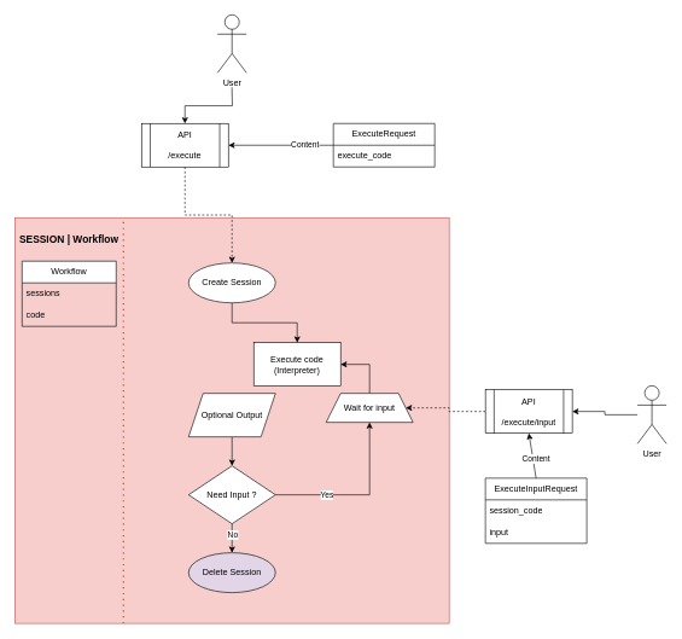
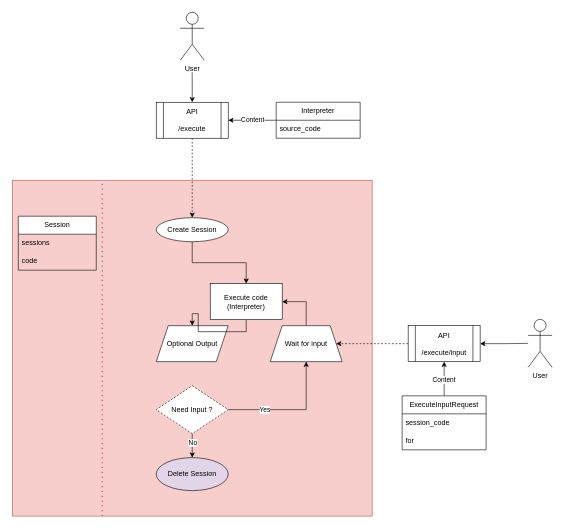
  <mxCell id="0" />
  <mxCell id="1" parent="0" />
  <mxCell id="2" value="" style="rounded=0;whiteSpace=wrap;html=1;fillColor=#f8cecc;strokeColor=#b85450;" parent="1" vertex="1"><mxGeometry x="20" y="300" width="600" height="560" as="geometry" /></mxCell>
- <mxCell id="3" value="&lt;h3&gt;SESSION | Workflow&lt;/h3&gt;" style="text;html=1;align=center;verticalAlign=middle;whiteSpace=wrap;rounded=0;" parent="1" vertex="1"><mxGeometry x="25" y="315" width="140" height="30" as="geometry" /></mxCell>
- <mxCell id="4" style="edgeStyle=orthogonalEdgeStyle;rounded=0;orthogonalLoop=1;jettySize=auto;html=1;exitX=0.5;exitY=1;exitDx=0;exitDy=0;entryX=0.5;entryY=0;entryDx=0;entryDy=0;" parent="1" source="5" target="10" edge="1"><mxGeometry relative="1" as="geometry" /></mxCell>
  <mxCell id="5" value="Optional Output" style="shape=parallelogram;perimeter=parallelogramPerimeter;whiteSpace=wrap;html=1;fixedSize=1;" parent="1" vertex="1"><mxGeometry x="260" y="542.5" width="120" height="60" as="geometry" /></mxCell>
  <mxCell id="6" style="edgeStyle=orthogonalEdgeStyle;rounded=0;orthogonalLoop=1;jettySize=auto;html=1;exitX=0.5;exitY=1;exitDx=0;exitDy=0;entryX=0.5;entryY=0;entryDx=0;entryDy=0;" parent="1" source="7" target="9" edge="1"><mxGeometry relative="1" as="geometry" /></mxCell>
- <mxCell id="7" value="Create Session" style="ellipse;whiteSpace=wrap;html=1;" parent="1" vertex="1"><mxGeometry x="260" y="362.5" width="120" height="55" as="geometry" /></mxCell>
+ <mxCell id="7" value="Create Session" style="ellipse;whiteSpace=wrap;html=1;" parent="1" vertex="1"><mxGeometry x="260" y="362.5" width="120" height="40" as="geometry" /></mxCell>
+ <mxCell id="8" style="edgeStyle=orthogonalEdgeStyle;rounded=0;orthogonalLoop=1;jettySize=auto;html=1;exitX=0.5;exitY=1;exitDx=0;exitDy=0;entryX=0.5;entryY=0;entryDx=0;entryDy=0;" parent="1" source="9" target="5" edge="1"><mxGeometry relative="1" as="geometry" /></mxCell>
  <mxCell id="9" value="Execute code&lt;div&gt;(Interpreter)&lt;/div&gt;" style="rounded=0;whiteSpace=wrap;html=1;" parent="1" vertex="1"><mxGeometry x="350" y="472.5" width="120" height="60" as="geometry" /></mxCell>
- <mxCell id="10" value="Need Input ?" style="rhombus;whiteSpace=wrap;html=1;" parent="1" vertex="1"><mxGeometry x="260" y="642.5" width="120" height="80" as="geometry" /></mxCell>
+ <mxCell id="10" value="Need Input ?" style="rhombus;whiteSpace=wrap;html=1;dashed=1;" parent="1" vertex="1"><mxGeometry x="260" y="642.5" width="120" height="80" as="geometry" /></mxCell>
  <mxCell id="11" value="" style="endArrow=classic;html=1;rounded=0;exitX=0.5;exitY=1;exitDx=0;exitDy=0;entryX=0.5;entryY=0;entryDx=0;entryDy=0;" parent="1" source="10" target="13" edge="1"><mxGeometry relative="1" as="geometry"><mxPoint x="380" y="620" as="sourcePoint" /><mxPoint x="300" y="760" as="targetPoint" /></mxGeometry></mxCell>
  <mxCell id="12" value="No" style="edgeLabel;resizable=0;html=1;;align=center;verticalAlign=middle;" parent="11" connectable="0" vertex="1"><mxGeometry relative="1" as="geometry"><mxPoint y="-5" as="offset" /></mxGeometry></mxCell>
  <mxCell id="13" value="Delete Session" style="ellipse;whiteSpace=wrap;html=1;fillColor=#e1d5e7;" parent="1" vertex="1"><mxGeometry x="260" y="762.5" width="120" height="55" as="geometry" /></mxCell>
  <mxCell id="14" value="" style="endArrow=classic;html=1;rounded=0;exitX=1;exitY=0.5;exitDx=0;exitDy=0;edgeStyle=orthogonalEdgeStyle;entryX=0.5;entryY=1;entryDx=0;entryDy=0;" parent="1" source="10" target="17" edge="1"><mxGeometry relative="1" as="geometry"><mxPoint x="380" y="610" as="sourcePoint" /><mxPoint x="440" y="680" as="targetPoint" /></mxGeometry></mxCell>
  <mxCell id="15" value="Yes" style="edgeLabel;resizable=0;html=1;;align=center;verticalAlign=middle;" parent="14" connectable="0" vertex="1"><mxGeometry relative="1" as="geometry"><mxPoint x="-45" as="offset" /></mxGeometry></mxCell>
  <mxCell id="16" style="edgeStyle=orthogonalEdgeStyle;rounded=0;orthogonalLoop=1;jettySize=auto;html=1;exitX=0.5;exitY=0;exitDx=0;exitDy=0;entryX=1;entryY=0.5;entryDx=0;entryDy=0;" parent="1" source="17" target="9" edge="1"><mxGeometry relative="1" as="geometry" /></mxCell>
- <mxCell id="17" value="Wait for input" style="shape=trapezoid;perimeter=trapezoidPerimeter;whiteSpace=wrap;html=1;fixedSize=1;" parent="1" vertex="1"><mxGeometry x="450" y="542.5" width="120" height="40" as="geometry" /></mxCell>
- <mxCell id="18" value="Workflow" style="swimlane;fontStyle=0;childLayout=stackLayout;horizontal=1;startSize=30;horizontalStack=0;resizeParent=1;resizeParentMax=0;resizeLast=0;collapsible=1;marginBottom=0;whiteSpace=wrap;html=1;" parent="1" vertex="1"><mxGeometry x="30" y="360" width="130" height="90" as="geometry" /></mxCell>
+ <mxCell id="17" value="Wait for input" style="shape=trapezoid;perimeter=trapezoidPerimeter;whiteSpace=wrap;html=1;fixedSize=1;" parent="1" vertex="1"><mxGeometry x="450" y="542.5" width="120" height="60" as="geometry" /></mxCell>
+ <mxCell id="18" value="Session" style="swimlane;fontStyle=0;childLayout=stackLayout;horizontal=1;startSize=30;horizontalStack=0;resizeParent=1;resizeParentMax=0;resizeLast=0;collapsible=1;marginBottom=0;whiteSpace=wrap;html=1;" parent="1" vertex="1"><mxGeometry x="30" y="360" width="130" height="90" as="geometry" /></mxCell>
  <mxCell id="19" value="sessions" style="text;strokeColor=none;fillColor=none;align=left;verticalAlign=middle;spacingLeft=4;spacingRight=4;overflow=hidden;points=[[0,0.5],[1,0.5]];portConstraint=eastwest;rotatable=0;whiteSpace=wrap;html=1;" parent="18" vertex="1"><mxGeometry y="30" width="130" height="30" as="geometry" /></mxCell>
  <mxCell id="20" value="code" style="text;strokeColor=none;fillColor=none;align=left;verticalAlign=middle;spacingLeft=4;spacingRight=4;overflow=hidden;points=[[0,0.5],[1,0.5]];portConstraint=eastwest;rotatable=0;whiteSpace=wrap;html=1;" parent="18" vertex="1"><mxGeometry y="60" width="130" height="30" as="geometry" /></mxCell>
  <mxCell id="21" value="User" style="shape=umlActor;verticalLabelPosition=bottom;verticalAlign=top;html=1;outlineConnect=0;" parent="1" vertex="1"><mxGeometry x="880" y="532" width="40" height="80" as="geometry" /></mxCell>
  <mxCell id="22" style="edgeStyle=orthogonalEdgeStyle;rounded=0;orthogonalLoop=1;jettySize=auto;html=1;exitX=0;exitY=0.5;exitDx=0;exitDy=0;entryX=1;entryY=0.5;entryDx=0;entryDy=0;dashed=1;" parent="1" source="24" target="17" edge="1"><mxGeometry relative="1" as="geometry"><mxPoint x="700" y="572.5" as="sourcePoint" /></mxGeometry></mxCell>
  <mxCell id="23" style="edgeStyle=orthogonalEdgeStyle;rounded=0;orthogonalLoop=1;jettySize=auto;html=1;exitX=1;exitY=0.5;exitDx=0;exitDy=0;startArrow=classic;startFill=1;endArrow=none;endFill=0;" parent="1" source="24" target="21" edge="1"><mxGeometry relative="1" as="geometry"><mxPoint x="800" y="572" as="sourcePoint" /></mxGeometry></mxCell>
- <mxCell id="24" value="API&lt;div&gt;&lt;br&gt;&lt;/div&gt;&lt;div&gt;/execute/input&lt;/div&gt;" style="shape=process;whiteSpace=wrap;html=1;backgroundOutline=1;" parent="1" vertex="1"><mxGeometry x="670" y="537.5" width="120" height="60" as="geometry" /></mxCell>
+ <mxCell id="24" value="API&lt;div&gt;&lt;br&gt;&lt;/div&gt;&lt;div&gt;/execute/input&lt;/div&gt;" style="shape=process;whiteSpace=wrap;html=1;backgroundOutline=1;" parent="1" vertex="1"><mxGeometry x="680" y="542.5" width="120" height="60" as="geometry" /></mxCell>
  <mxCell id="25" value="" style="endArrow=none;dashed=1;html=1;dashPattern=1 3;strokeWidth=2;rounded=0;exitX=0.25;exitY=1;exitDx=0;exitDy=0;entryX=0.25;entryY=0;entryDx=0;entryDy=0;fillColor=#f8cecc;strokeColor=#b85450;" parent="1" source="2" target="2" edge="1"><mxGeometry width="50" height="50" relative="1" as="geometry"><mxPoint x="240" y="600" as="sourcePoint" /><mxPoint x="290" y="550" as="targetPoint" /></mxGeometry></mxCell>
  <mxCell id="26" value="User" style="shape=umlActor;verticalLabelPosition=bottom;verticalAlign=top;html=1;outlineConnect=0;" parent="1" vertex="1"><mxGeometry x="300" y="20" width="40" height="80" as="geometry" /></mxCell>
  <mxCell id="27" style="edgeStyle=orthogonalEdgeStyle;rounded=0;orthogonalLoop=1;jettySize=auto;html=1;exitX=0.5;exitY=1;exitDx=0;exitDy=0;entryX=0.5;entryY=0;entryDx=0;entryDy=0;dashed=1;" parent="1" source="29" target="7" edge="1"><mxGeometry relative="1" as="geometry"><mxPoint x="350" y="247.5" as="sourcePoint" /><mxPoint x="390" y="410" as="targetPoint" /></mxGeometry></mxCell>
  <mxCell id="28" style="edgeStyle=orthogonalEdgeStyle;rounded=0;orthogonalLoop=1;jettySize=auto;html=1;exitX=0.5;exitY=0;exitDx=0;exitDy=0;endArrow=none;endFill=0;startArrow=classic;startFill=1;" parent="1" source="29" edge="1"><mxGeometry relative="1" as="geometry"><mxPoint x="319.857" y="120" as="targetPoint" /></mxGeometry></mxCell>
- <mxCell id="29" value="API&lt;div&gt;&lt;br&gt;&lt;/div&gt;&lt;div&gt;/execute&lt;/div&gt;" style="shape=process;whiteSpace=wrap;html=1;backgroundOutline=1;" parent="1" vertex="1"><mxGeometry x="195" y="170" width="120" height="60" as="geometry" /></mxCell>
- <mxCell id="30" value="ExecuteRequest" style="swimlane;fontStyle=0;childLayout=stackLayout;horizontal=1;startSize=30;horizontalStack=0;resizeParent=1;resizeParentMax=0;resizeLast=0;collapsible=1;marginBottom=0;whiteSpace=wrap;html=1;" parent="1" vertex="1"><mxGeometry x="460" y="170" width="140" height="60" as="geometry" /></mxCell>
- <mxCell id="31" value="execute_code" style="text;strokeColor=none;fillColor=none;align=left;verticalAlign=middle;spacingLeft=4;spacingRight=4;overflow=hidden;points=[[0,0.5],[1,0.5]];portConstraint=eastwest;rotatable=0;whiteSpace=wrap;html=1;" parent="30" vertex="1"><mxGeometry y="30" width="140" height="30" as="geometry" /></mxCell>
+ <mxCell id="29" value="API&lt;div&gt;&lt;br&gt;&lt;/div&gt;&lt;div&gt;/execute&lt;/div&gt;" style="shape=process;whiteSpace=wrap;html=1;backgroundOutline=1;" parent="1" vertex="1"><mxGeometry x="260" y="170" width="120" height="60" as="geometry" /></mxCell>
+ <mxCell id="30" value="Interpreter" style="swimlane;fontStyle=0;childLayout=stackLayout;horizontal=1;startSize=30;horizontalStack=0;resizeParent=1;resizeParentMax=0;resizeLast=0;collapsible=1;marginBottom=0;whiteSpace=wrap;html=1;" parent="1" vertex="1"><mxGeometry x="460" y="170" width="140" height="60" as="geometry" /></mxCell>
+ <mxCell id="31" value="source_code" style="text;strokeColor=none;fillColor=none;align=left;verticalAlign=middle;spacingLeft=4;spacingRight=4;overflow=hidden;points=[[0,0.5],[1,0.5]];portConstraint=eastwest;rotatable=0;whiteSpace=wrap;html=1;" parent="30" vertex="1"><mxGeometry y="30" width="140" height="30" as="geometry" /></mxCell>
  <mxCell id="32" value="" style="endArrow=classic;html=1;rounded=0;exitX=0;exitY=0.5;exitDx=0;exitDy=0;entryX=1;entryY=0.5;entryDx=0;entryDy=0;" parent="1" source="30" target="29" edge="1"><mxGeometry relative="1" as="geometry"><mxPoint x="430" y="199.57" as="sourcePoint" /><mxPoint x="380" y="199.57" as="targetPoint" /></mxGeometry></mxCell>
  <mxCell id="33" value="Content" style="edgeLabel;resizable=0;html=1;;align=left;verticalAlign=bottom;" parent="32" connectable="0" vertex="1"><mxGeometry x="-1" relative="1" as="geometry"><mxPoint x="-60" y="8" as="offset" /></mxGeometry></mxCell>
  <mxCell id="34" value="ExecuteInputRequest" style="swimlane;fontStyle=0;childLayout=stackLayout;horizontal=1;startSize=30;horizontalStack=0;resizeParent=1;resizeParentMax=0;resizeLast=0;collapsible=1;marginBottom=0;whiteSpace=wrap;html=1;" parent="1" vertex="1"><mxGeometry x="670" y="659.5" width="140" height="90" as="geometry" /></mxCell>
  <mxCell id="35" value="session_code" style="text;strokeColor=none;fillColor=none;align=left;verticalAlign=middle;spacingLeft=4;spacingRight=4;overflow=hidden;points=[[0,0.5],[1,0.5]];portConstraint=eastwest;rotatable=0;whiteSpace=wrap;html=1;" parent="34" vertex="1"><mxGeometry y="30" width="140" height="30" as="geometry" /></mxCell>
- <mxCell id="36" value="input" style="text;strokeColor=none;fillColor=none;align=left;verticalAlign=middle;spacingLeft=4;spacingRight=4;overflow=hidden;points=[[0,0.5],[1,0.5]];portConstraint=eastwest;rotatable=0;whiteSpace=wrap;html=1;" parent="34" vertex="1"><mxGeometry y="60" width="140" height="30" as="geometry" /></mxCell>
+ <mxCell id="36" value="for" style="text;strokeColor=none;fillColor=none;align=left;verticalAlign=middle;spacingLeft=4;spacingRight=4;overflow=hidden;points=[[0,0.5],[1,0.5]];portConstraint=eastwest;rotatable=0;whiteSpace=wrap;html=1;" parent="34" vertex="1"><mxGeometry y="60" width="140" height="30" as="geometry" /></mxCell>
  <mxCell id="37" value="" style="endArrow=classic;html=1;rounded=0;exitX=0.5;exitY=0;exitDx=0;exitDy=0;entryX=0.5;entryY=1;entryDx=0;entryDy=0;" parent="1" source="34" target="24" edge="1"><mxGeometry relative="1" as="geometry"><mxPoint x="740" y="629.5" as="sourcePoint" /><mxPoint x="660" y="629.5" as="targetPoint" /></mxGeometry></mxCell>
  <mxCell id="38" value="Content" style="edgeLabel;resizable=0;html=1;;align=left;verticalAlign=bottom;" parent="37" connectable="0" vertex="1"><mxGeometry x="-1" relative="1" as="geometry"><mxPoint x="-21" y="-19" as="offset" /></mxGeometry></mxCell>
